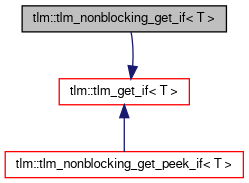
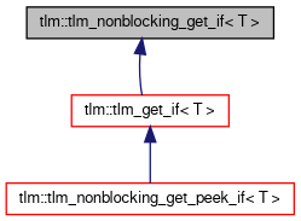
  digraph {
    node [color=red fillcolor=white fontname=FreeSans fontsize=10 shape=record style=filled]
    edge [color=midnightblue dir=back fontname=FreeSans fontsize=10 labelfontname=FreeSans labelfontsize=10 style=solid]
    n1 [color=black fillcolor=grey75 fontcolor=black height=0.2 label="tlm::tlm_nonblocking_get_if\< T \>" width=0.4]
    n2 [height=0.2 label="tlm::tlm_get_if\< T \>" width=0.4]
    n3 [height=0.2 label="tlm::tlm_nonblocking_get_peek_if\< T \>" width=0.4]
-   n2 -> n1
+   n1 -> n2
    n2 -> n3
  }
